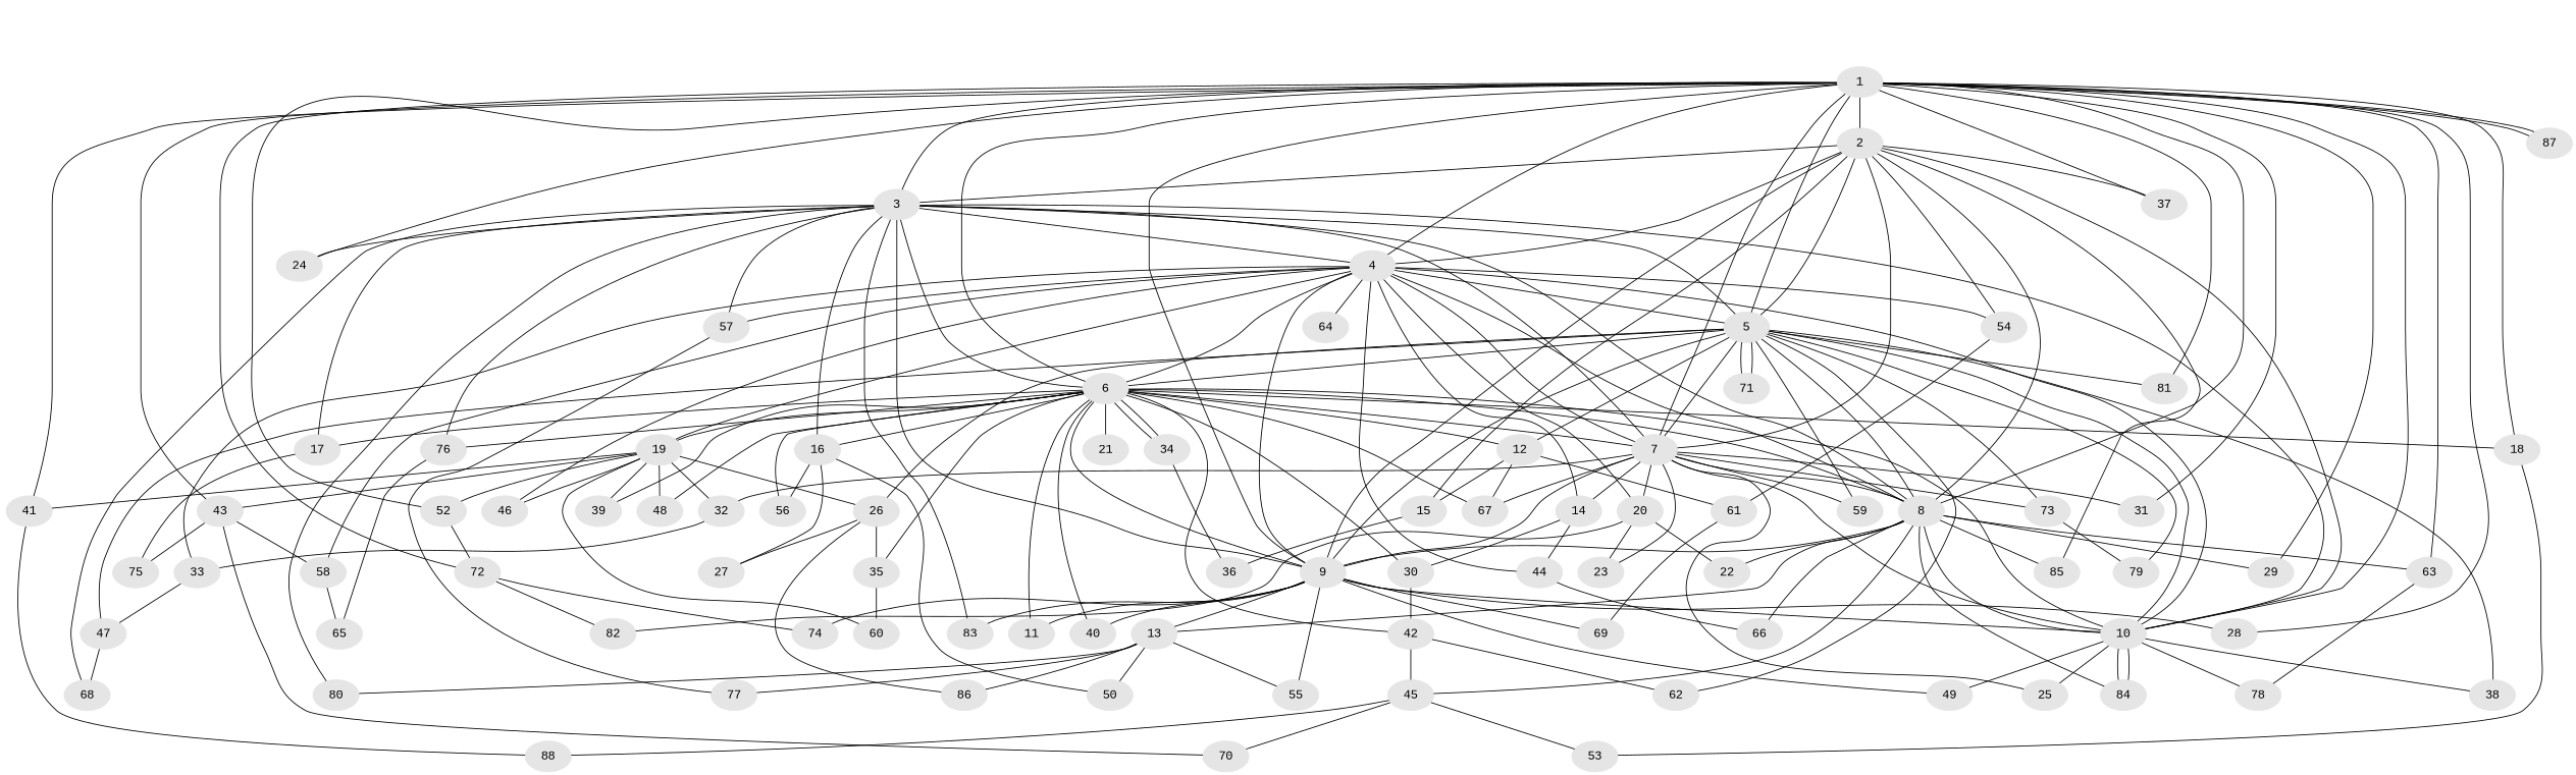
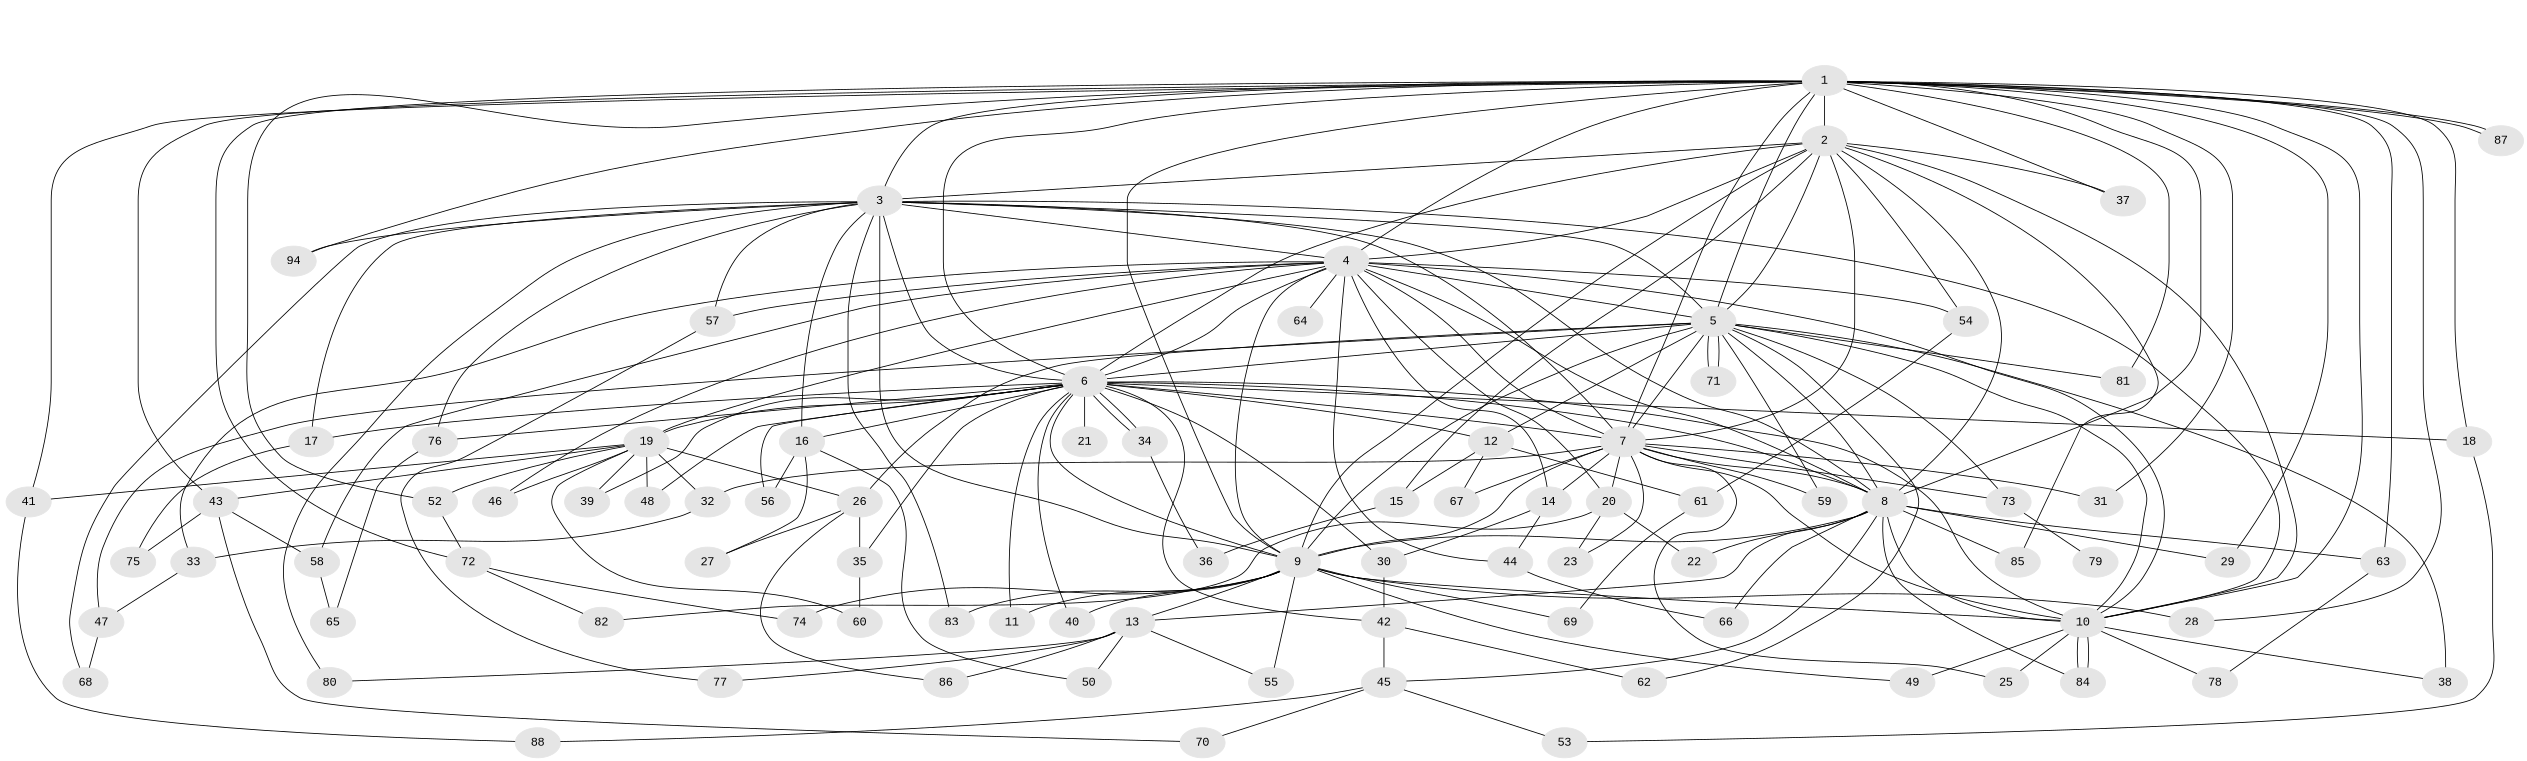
  graph {
    fontname="Liberation Mono"
    node [color=gray90 fontname="Liberation Mono" style=filled]
    edge [fontname="Liberation Mono"]
    1
    2
    3
    4
    5
    6
    7
    8
    9
    10
    18
-   24
+   24 [label=94]
    28
    29
    31
    37
    41
    43
    52
    63
    72
    81
    87
    15
    54
    85
    16
    17
    57
    68
    76
    80
    83
    14
    19
    20
    33
    44
    46
    58
    64
    12
    26
    38
    47
    59
    62
    71
    73
    79
    11
    21
    30
    34
    35
    39
    40
    42
    48
    56
    23
    25
    32
    67
    13
    22
    45
    66
    84
    49
    55
    69
    74
    78
    53
    88
    75
    70
    82
    36
    61
    50
    27
    77
    65
    60
    86
    1 -- 2
    1 -- 3
    1 -- 4
    1 -- 5
    1 -- 6
    1 -- 7
    1 -- 8
    1 -- 9
    1 -- 10
    1 -- 18
    1 -- 24
    1 -- 28
    1 -- 29
    1 -- 31
    1 -- 37
    1 -- 41
    1 -- 43
    1 -- 52
    1 -- 63
    1 -- 72
    1 -- 81
    1 -- 87
    1 -- 87
    2 -- 3
    2 -- 4
    2 -- 5
-   67 -- 6
+   2 -- 6
    2 -- 7
    2 -- 8
    2 -- 9
    2 -- 10
    2 -- 37
    2 -- 15
    2 -- 54
    2 -- 85
    3 -- 4
    3 -- 5
    3 -- 6
    3 -- 7
    3 -- 8
    3 -- 9
    3 -- 10
    3 -- 24
    3 -- 16
    3 -- 17
    3 -- 57
    3 -- 68
    3 -- 76
    3 -- 80
    3 -- 83
    4 -- 5
    4 -- 6
    4 -- 7
    4 -- 8
    4 -- 9
    4 -- 10
    4 -- 54
    4 -- 57
    4 -- 14
    4 -- 19
    4 -- 20
    4 -- 33
    4 -- 44
    4 -- 46
    4 -- 58
    4 -- 64
    5 -- 6
    5 -- 7
    5 -- 8
    5 -- 9
    5 -- 10
    5 -- 81
    5 -- 12
    5 -- 26
    5 -- 38
    5 -- 47
    5 -- 59
    5 -- 62
    5 -- 71
    5 -- 71
    5 -- 73
-   5 -- 79
    6 -- 7
    6 -- 8
    6 -- 9
    6 -- 10
    6 -- 18
    6 -- 16
    6 -- 17
    6 -- 76
    6 -- 19
    6 -- 12
    6 -- 11
    6 -- 21
    6 -- 30
    6 -- 34
    6 -- 34
    6 -- 35
    6 -- 39
    6 -- 40
    6 -- 42
    6 -- 48
    6 -- 56
    7 -- 8
    7 -- 9
    7 -- 10
    7 -- 31
    7 -- 14
    7 -- 20
    7 -- 59
    7 -- 73
    7 -- 23
    7 -- 25
    7 -- 32
    7 -- 67
    8 -- 9
    8 -- 10
    8 -- 29
    8 -- 63
    8 -- 85
    8 -- 13
    8 -- 22
    8 -- 45
    8 -- 66
    8 -- 84
    9 -- 10
    9 -- 28
    9 -- 83
    9 -- 11
    9 -- 40
    9 -- 13
    9 -- 49
    9 -- 55
    9 -- 69
    9 -- 74
    10 -- 38
    10 -- 25
    10 -- 84
    10 -- 84
    10 -- 49
    10 -- 78
    18 -- 53
    41 -- 88
    43 -- 58
    43 -- 75
    43 -- 70
    52 -- 72
    63 -- 78
    72 -- 74
    72 -- 82
    15 -- 36
    54 -- 61
    16 -- 56
    16 -- 50
    16 -- 27
    17 -- 75
    57 -- 77
    76 -- 65
    14 -- 44
    14 -- 30
    19 -- 41
    19 -- 43
    19 -- 52
    19 -- 46
    19 -- 26
    19 -- 39
    19 -- 48
    19 -- 32
    19 -- 60
    20 -- 23
    20 -- 22
    20 -- 82
    33 -- 47
    44 -- 66
    58 -- 65
    12 -- 15
    12 -- 67
    12 -- 61
    26 -- 35
    26 -- 27
    26 -- 86
    47 -- 68
    73 -- 79
    30 -- 42
    34 -- 36
    35 -- 60
    42 -- 62
    42 -- 45
    32 -- 33
    13 -- 80
    13 -- 55
    13 -- 50
    13 -- 77
    13 -- 86
    45 -- 53
    45 -- 88
    45 -- 70
    61 -- 69
  }
